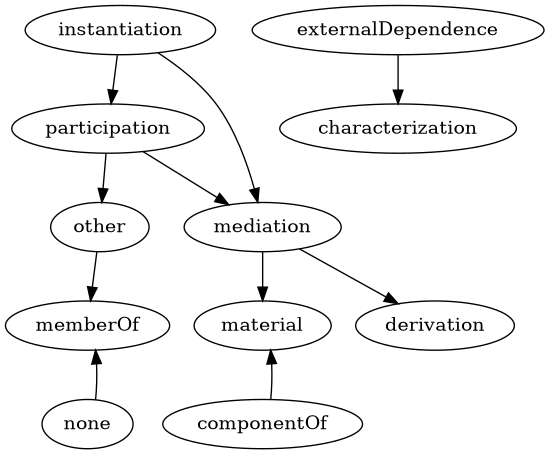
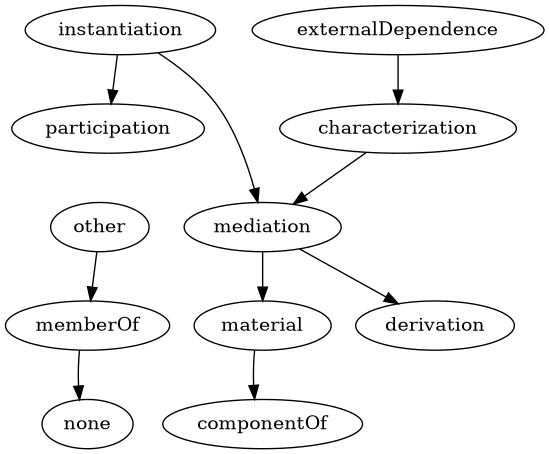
  strict digraph {
    instantiation
    participation
    mediation
    externalDependence
    characterization
    other
    memberOf
    none
    derivation
    material
    componentOf
    instantiation -> participation
    instantiation -> mediation
-   participation -> other
    mediation -> derivation
    mediation -> material
    externalDependence -> characterization
-   participation -> mediation
+   characterization -> mediation
    other -> memberOf
-   none -> memberOf
-   componentOf -> material
+   memberOf -> none
+   material -> componentOf
  }
